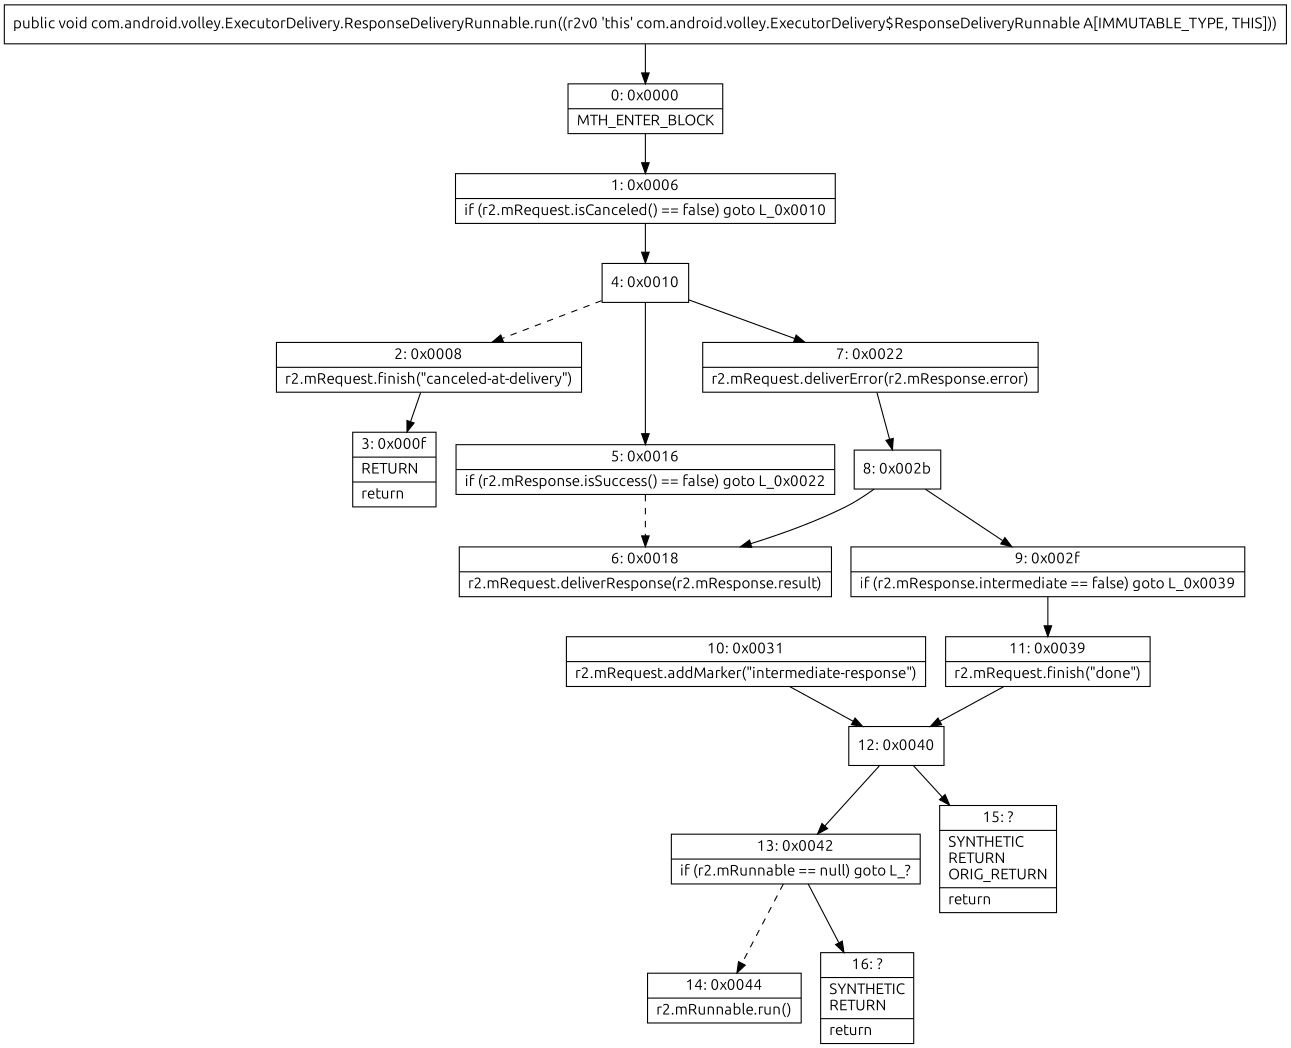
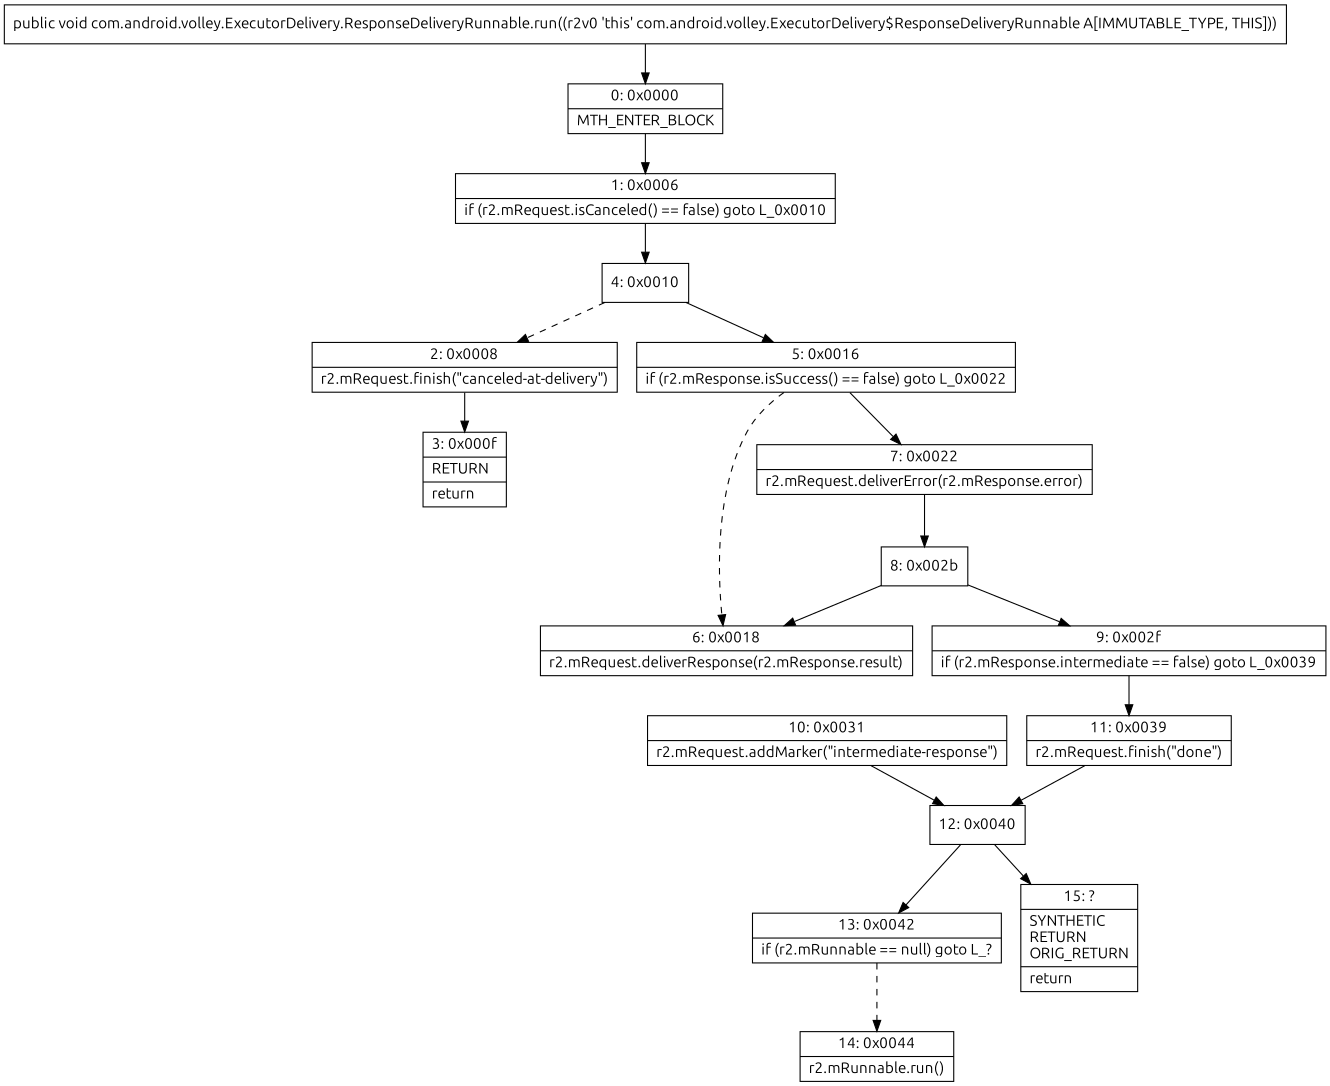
  digraph {
    fontname=Ubuntu
    node [fontname=Ubuntu shape=record]
    edge [fontname=Ubuntu]
    n1 [label="{0\:\ 0x0000|MTH_ENTER_BLOCK\l}"]
    n2 [label="{1\:\ 0x0006|if (r2.mRequest.isCanceled() == false) goto L_0x0010\l}"]
    n3 [label="{4\:\ 0x0010}"]
    n4 [label="{2\:\ 0x0008|r2.mRequest.finish(\"canceled\-at\-delivery\")\l}"]
    n5 [label="{3\:\ 0x000f|RETURN\l|return\l}"]
    n6 [label="{5\:\ 0x0016|if (r2.mResponse.isSuccess() == false) goto L_0x0022\l}"]
    n7 [label="{6\:\ 0x0018|r2.mRequest.deliverResponse(r2.mResponse.result)\l}"]
    n8 [label="{7\:\ 0x0022|r2.mRequest.deliverError(r2.mResponse.error)\l}"]
    n9 [label="{8\:\ 0x002b}"]
    n10 [label="{9\:\ 0x002f|if (r2.mResponse.intermediate == false) goto L_0x0039\l}"]
    n11 [label="{11\:\ 0x0039|r2.mRequest.finish(\"done\")\l}"]
    n12 [label="{10\:\ 0x0031|r2.mRequest.addMarker(\"intermediate\-response\")\l}"]
    n13 [label="{12\:\ 0x0040}"]
    n14 [label="{13\:\ 0x0042|if (r2.mRunnable == null) goto L_?\l}"]
    n15 [label="{15\:\ ?|SYNTHETIC\lRETURN\lORIG_RETURN\l|return\l}"]
    n16 [label="{14\:\ 0x0044|r2.mRunnable.run()\l}"]
-   n17 [label="{16\:\ ?|SYNTHETIC\lRETURN\l|return\l}"]
    n18 [label="{public void com.android.volley.ExecutorDelivery.ResponseDeliveryRunnable.run((r2v0 'this' com.android.volley.ExecutorDelivery$ResponseDeliveryRunnable A[IMMUTABLE_TYPE, THIS])) }"]
    n1 -> n2
    n2 -> n3
    n3 -> n4 [style=dashed]
    n3 -> n6
    n4 -> n5
    n6 -> n7 [style=dashed]
-   n3 -> n8
+   n6 -> n8
    n8 -> n9
    n9 -> n7
    n9 -> n10
    n10 -> n11
    n11 -> n13
    n12 -> n13
    n13 -> n14
    n13 -> n15
    n14 -> n16 [style=dashed]
-   n14 -> n17
    n18 -> n1
  }
